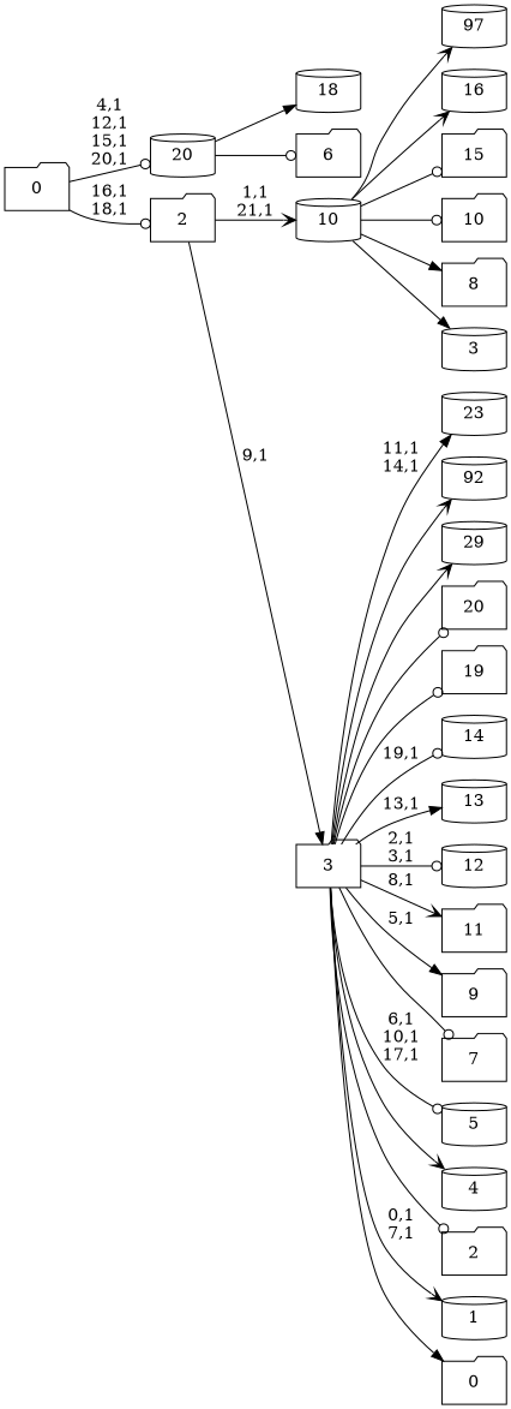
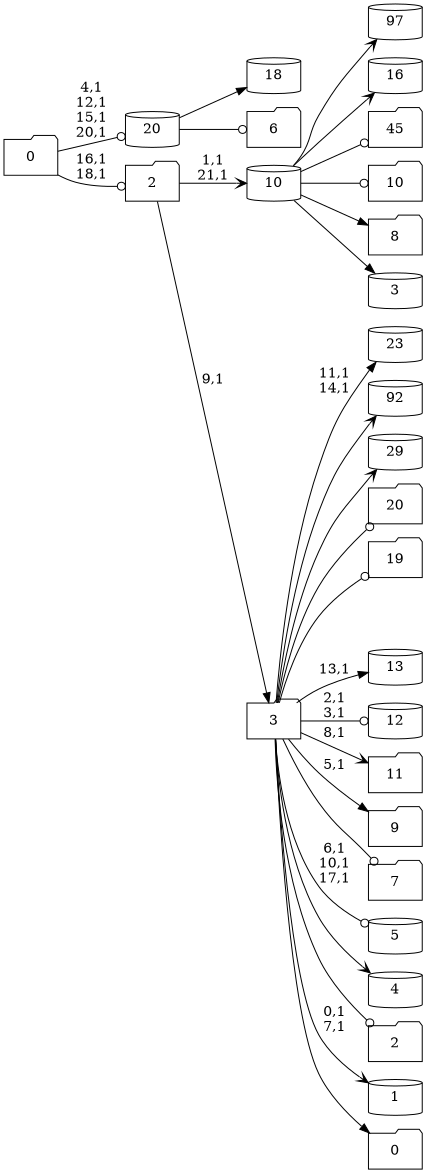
  digraph {
    rankdir=LR
    node [shape=cylinder]
    edge [arrowhead=odot]
    n1 [label=23]
    n2 [label=92]
    n3 [label=29]
    n4 [label=20 shape=folder]
    n5 [label=19 shape=folder]
    n6 [label=18]
    n7 [label=97]
    n8 [label=16]
-   n9 [label=15 shape=folder]
-   n10 [label=14]
+   n9 [label=45 shape=folder]
    n11 [label=13]
    n12 [label=12]
    n13 [label=11 shape=folder]
    n14 [label=10 shape=folder]
    n15 [label=9 shape=folder]
    n16 [label=8 shape=folder]
    n17 [label=7 shape=folder]
    n18 [label=6 shape=folder]
    20
    n20 [label=5]
    n21 [label=4]
    n22 [label=3]
    10
    n24 [label=2 shape=folder]
    n25 [label=1]
    n26 [label=0 shape=folder]
    3 [shape=folder]
    2 [shape=folder]
    0 [shape=folder]
    20 -> n6 [arrowhead=normal]
    20 -> n18
    10 -> n7 [arrowhead=vee]
    10 -> n8 [arrowhead=vee]
    10 -> n9
    10 -> n14
    10 -> n16 [arrowhead=normal]
    10 -> n22 [arrowhead=normal]
    3 -> n1 [arrowhead=normal label="11,1\n14,1"]
    3 -> n2 [arrowhead=vee]
    3 -> n3 [arrowhead=vee]
    3 -> n4
    3 -> n5
-   3 -> n10 [label="19,1"]
    3 -> n11 [arrowhead=normal label="13,1"]
    3 -> n12 [label="2,1\n3,1"]
    3 -> n13 [arrowhead=vee label="8,1"]
    3 -> n15 [arrowhead=normal label="5,1"]
    3 -> n17
    3 -> n20 [label="6,1\n10,1\n17,1"]
    3 -> n21 [arrowhead=vee]
    3 -> n24
    3 -> n25 [arrowhead=vee label="0,1\n7,1"]
    3 -> n26 [arrowhead=normal]
    2 -> 10 [arrowhead=vee label="1,1\n21,1"]
    2 -> 3 [arrowhead=normal label="9,1"]
    0 -> 20 [label="4,1\n12,1\n15,1\n20,1"]
    0 -> 2 [label="16,1\n18,1"]
  }
